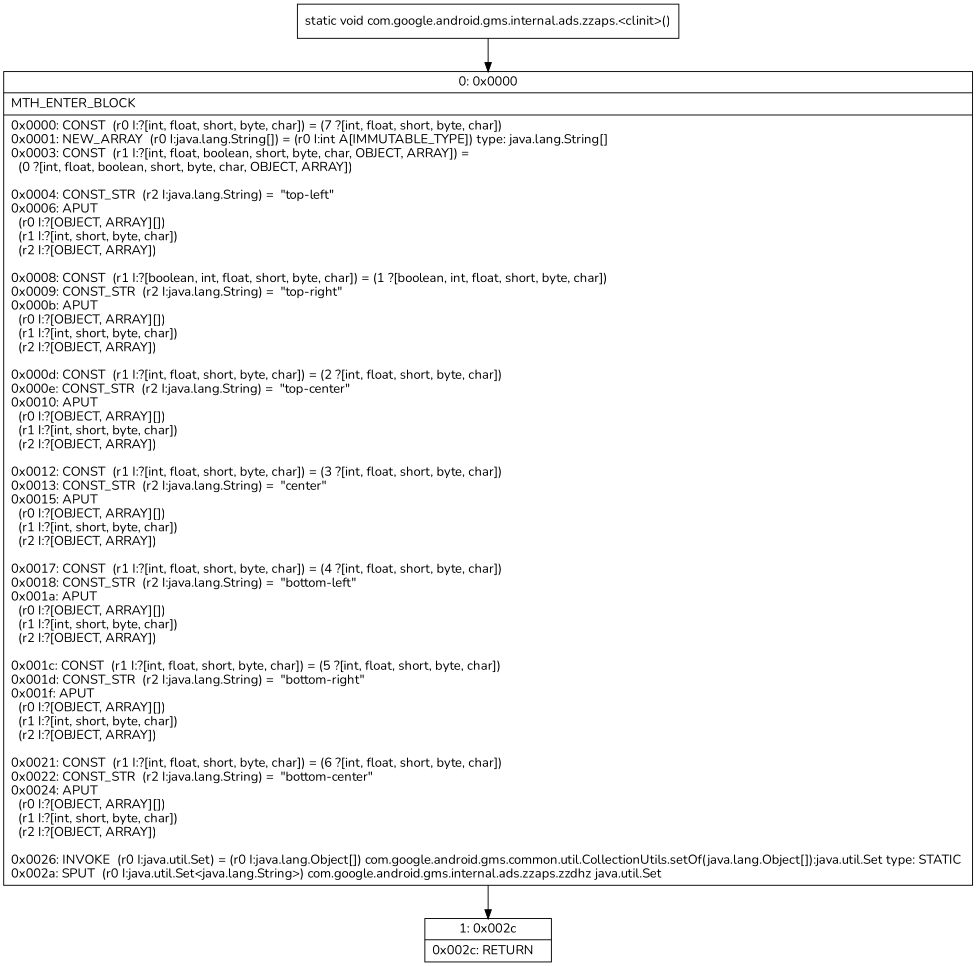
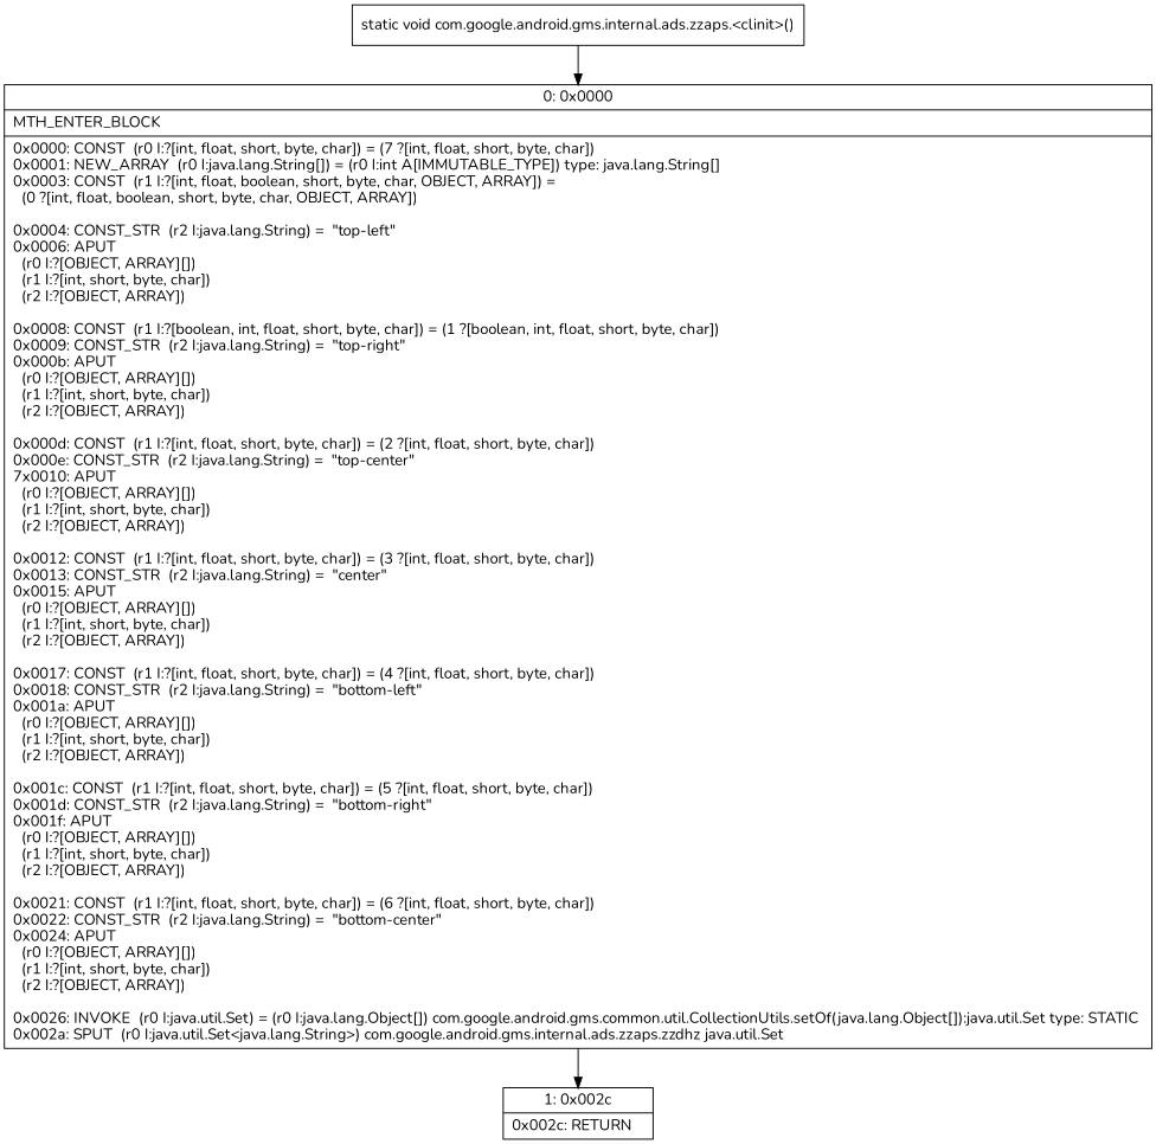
  digraph {
    fontname=Nunito
    node [shape=record fontname=Nunito]
    edge [fontname=Nunito]
-   n1 [label="{0\:\ 0x0000|MTH_ENTER_BLOCK\l|0x0000: CONST  (r0 I:?[int, float, short, byte, char]) = (7 ?[int, float, short, byte, char]) \l0x0001: NEW_ARRAY  (r0 I:java.lang.String[]) = (r0 I:int A[IMMUTABLE_TYPE]) type: java.lang.String[] \l0x0003: CONST  (r1 I:?[int, float, boolean, short, byte, char, OBJECT, ARRAY]) = \l  (0 ?[int, float, boolean, short, byte, char, OBJECT, ARRAY])\l \l0x0004: CONST_STR  (r2 I:java.lang.String) =  \"top\-left\" \l0x0006: APUT  \l  (r0 I:?[OBJECT, ARRAY][])\l  (r1 I:?[int, short, byte, char])\l  (r2 I:?[OBJECT, ARRAY])\l \l0x0008: CONST  (r1 I:?[boolean, int, float, short, byte, char]) = (1 ?[boolean, int, float, short, byte, char]) \l0x0009: CONST_STR  (r2 I:java.lang.String) =  \"top\-right\" \l0x000b: APUT  \l  (r0 I:?[OBJECT, ARRAY][])\l  (r1 I:?[int, short, byte, char])\l  (r2 I:?[OBJECT, ARRAY])\l \l0x000d: CONST  (r1 I:?[int, float, short, byte, char]) = (2 ?[int, float, short, byte, char]) \l0x000e: CONST_STR  (r2 I:java.lang.String) =  \"top\-center\" \l0x0010: APUT  \l  (r0 I:?[OBJECT, ARRAY][])\l  (r1 I:?[int, short, byte, char])\l  (r2 I:?[OBJECT, ARRAY])\l \l0x0012: CONST  (r1 I:?[int, float, short, byte, char]) = (3 ?[int, float, short, byte, char]) \l0x0013: CONST_STR  (r2 I:java.lang.String) =  \"center\" \l0x0015: APUT  \l  (r0 I:?[OBJECT, ARRAY][])\l  (r1 I:?[int, short, byte, char])\l  (r2 I:?[OBJECT, ARRAY])\l \l0x0017: CONST  (r1 I:?[int, float, short, byte, char]) = (4 ?[int, float, short, byte, char]) \l0x0018: CONST_STR  (r2 I:java.lang.String) =  \"bottom\-left\" \l0x001a: APUT  \l  (r0 I:?[OBJECT, ARRAY][])\l  (r1 I:?[int, short, byte, char])\l  (r2 I:?[OBJECT, ARRAY])\l \l0x001c: CONST  (r1 I:?[int, float, short, byte, char]) = (5 ?[int, float, short, byte, char]) \l0x001d: CONST_STR  (r2 I:java.lang.String) =  \"bottom\-right\" \l0x001f: APUT  \l  (r0 I:?[OBJECT, ARRAY][])\l  (r1 I:?[int, short, byte, char])\l  (r2 I:?[OBJECT, ARRAY])\l \l0x0021: CONST  (r1 I:?[int, float, short, byte, char]) = (6 ?[int, float, short, byte, char]) \l0x0022: CONST_STR  (r2 I:java.lang.String) =  \"bottom\-center\" \l0x0024: APUT  \l  (r0 I:?[OBJECT, ARRAY][])\l  (r1 I:?[int, short, byte, char])\l  (r2 I:?[OBJECT, ARRAY])\l \l0x0026: INVOKE  (r0 I:java.util.Set) = (r0 I:java.lang.Object[]) com.google.android.gms.common.util.CollectionUtils.setOf(java.lang.Object[]):java.util.Set type: STATIC \l0x002a: SPUT  (r0 I:java.util.Set\<java.lang.String\>) com.google.android.gms.internal.ads.zzaps.zzdhz java.util.Set \l}"]
+   n1 [label="{0\:\ 0x0000|MTH_ENTER_BLOCK\l|0x0000: CONST  (r0 I:?[int, float, short, byte, char]) = (7 ?[int, float, short, byte, char]) \l0x0001: NEW_ARRAY  (r0 I:java.lang.String[]) = (r0 I:int A[IMMUTABLE_TYPE]) type: java.lang.String[] \l0x0003: CONST  (r1 I:?[int, float, boolean, short, byte, char, OBJECT, ARRAY]) = \l  (0 ?[int, float, boolean, short, byte, char, OBJECT, ARRAY])\l \l0x0004: CONST_STR  (r2 I:java.lang.String) =  \"top\-left\" \l0x0006: APUT  \l  (r0 I:?[OBJECT, ARRAY][])\l  (r1 I:?[int, short, byte, char])\l  (r2 I:?[OBJECT, ARRAY])\l \l0x0008: CONST  (r1 I:?[boolean, int, float, short, byte, char]) = (1 ?[boolean, int, float, short, byte, char]) \l0x0009: CONST_STR  (r2 I:java.lang.String) =  \"top\-right\" \l0x000b: APUT  \l  (r0 I:?[OBJECT, ARRAY][])\l  (r1 I:?[int, short, byte, char])\l  (r2 I:?[OBJECT, ARRAY])\l \l0x000d: CONST  (r1 I:?[int, float, short, byte, char]) = (2 ?[int, float, short, byte, char]) \l0x000e: CONST_STR  (r2 I:java.lang.String) =  \"top\-center\" \l7x0010: APUT  \l  (r0 I:?[OBJECT, ARRAY][])\l  (r1 I:?[int, short, byte, char])\l  (r2 I:?[OBJECT, ARRAY])\l \l0x0012: CONST  (r1 I:?[int, float, short, byte, char]) = (3 ?[int, float, short, byte, char]) \l0x0013: CONST_STR  (r2 I:java.lang.String) =  \"center\" \l0x0015: APUT  \l  (r0 I:?[OBJECT, ARRAY][])\l  (r1 I:?[int, short, byte, char])\l  (r2 I:?[OBJECT, ARRAY])\l \l0x0017: CONST  (r1 I:?[int, float, short, byte, char]) = (4 ?[int, float, short, byte, char]) \l0x0018: CONST_STR  (r2 I:java.lang.String) =  \"bottom\-left\" \l0x001a: APUT  \l  (r0 I:?[OBJECT, ARRAY][])\l  (r1 I:?[int, short, byte, char])\l  (r2 I:?[OBJECT, ARRAY])\l \l0x001c: CONST  (r1 I:?[int, float, short, byte, char]) = (5 ?[int, float, short, byte, char]) \l0x001d: CONST_STR  (r2 I:java.lang.String) =  \"bottom\-right\" \l0x001f: APUT  \l  (r0 I:?[OBJECT, ARRAY][])\l  (r1 I:?[int, short, byte, char])\l  (r2 I:?[OBJECT, ARRAY])\l \l0x0021: CONST  (r1 I:?[int, float, short, byte, char]) = (6 ?[int, float, short, byte, char]) \l0x0022: CONST_STR  (r2 I:java.lang.String) =  \"bottom\-center\" \l0x0024: APUT  \l  (r0 I:?[OBJECT, ARRAY][])\l  (r1 I:?[int, short, byte, char])\l  (r2 I:?[OBJECT, ARRAY])\l \l0x0026: INVOKE  (r0 I:java.util.Set) = (r0 I:java.lang.Object[]) com.google.android.gms.common.util.CollectionUtils.setOf(java.lang.Object[]):java.util.Set type: STATIC \l0x002a: SPUT  (r0 I:java.util.Set\<java.lang.String\>) com.google.android.gms.internal.ads.zzaps.zzdhz java.util.Set \l}"]
    n2 [label="{1\:\ 0x002c|0x002c: RETURN   \l}"]
    n3 [label="{static void com.google.android.gms.internal.ads.zzaps.\<clinit\>() }"]
    n1 -> n2
    n3 -> n1
  }
